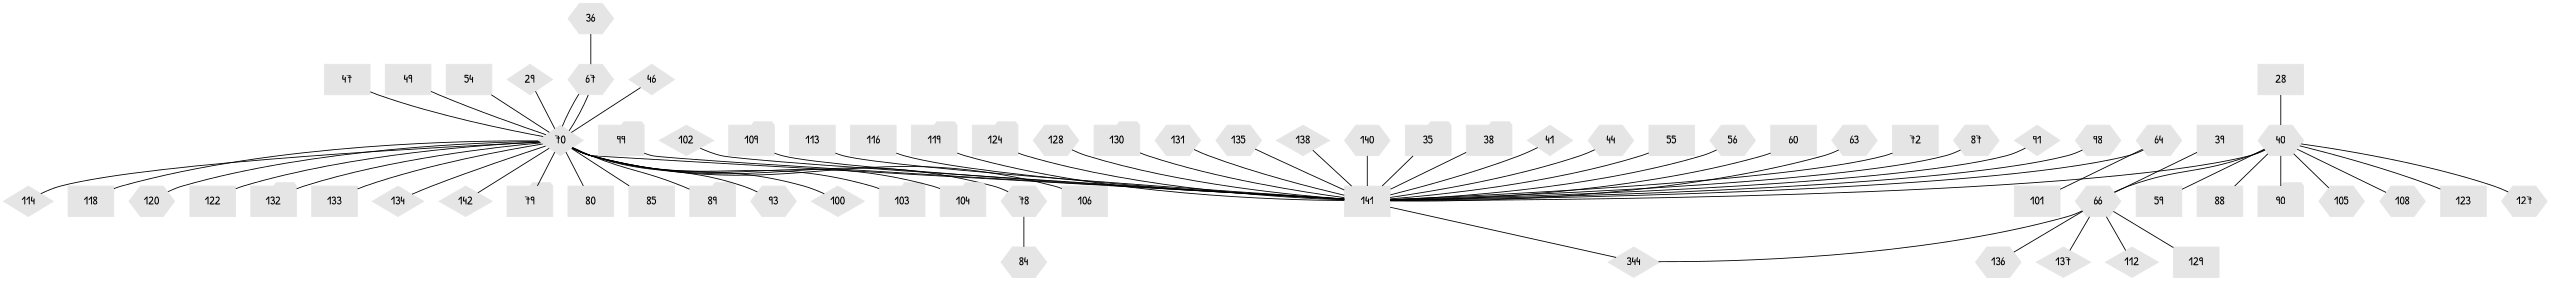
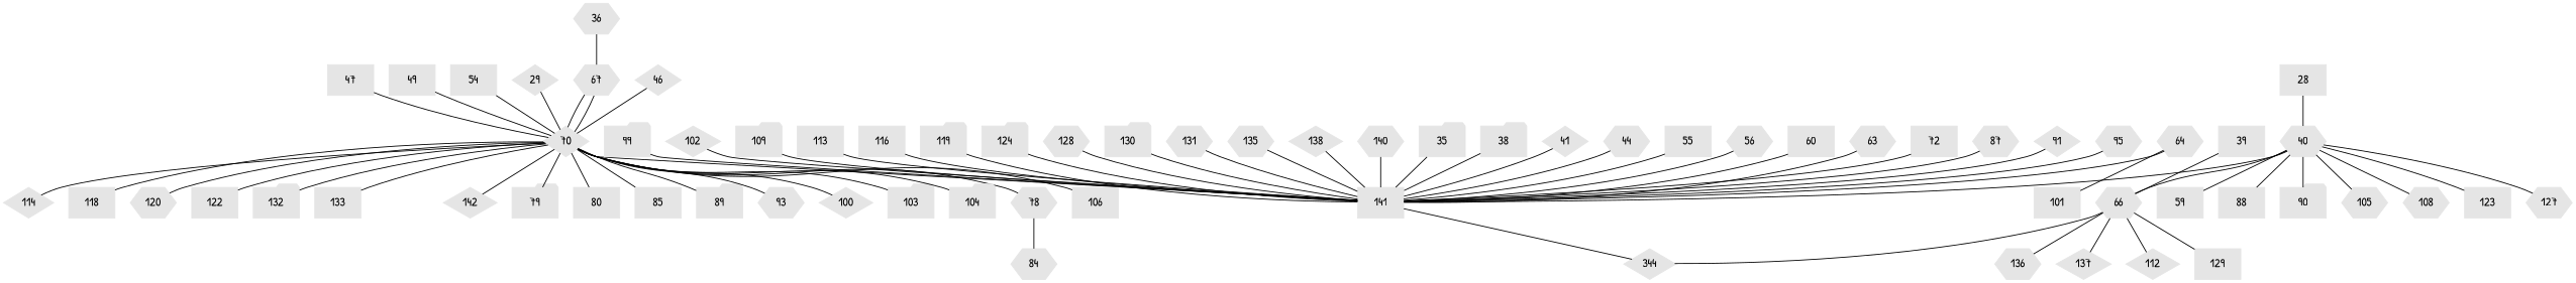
  graph {
    fontname="Patrick Hand"
    node [color=gray90 fontname="Patrick Hand" shape=hexagon style=filled]
    edge [fontname="Patrick Hand"]
    40 [super="+24+4"]
    141 [shape=box super="+73+126+117+30"]
    66 [super="+5"]
    59 [shape=box]
    88 [shape=box super="+26"]
    90 [shape=folder]
    105
    108 [super="+86"]
    123 [shape=box]
    127 [super="+14+62"]
    28 [shape=box]
    70 [shape=diamond super="+18"]
    78
    79 [shape=folder super="+32"]
    80 [shape=box super="+12"]
    85 [shape=box]
    89 [shape=folder]
    93 [super="+33+45+77"]
    100 [shape=diamond]
    103 [shape=folder]
    104 [shape=folder super="+22+74+96"]
    106 [shape=box super="+31"]
    114 [shape=diamond]
    118 [shape=box super="+97"]
    120
    122 [shape=box]
    132 [shape=folder]
    133 [shape=box super="+57"]
-   134 [shape=diamond]
    142 [shape=diamond]
    29 [shape=diamond]
    n32 [label=344 shape=diamond super="+139+143"]
    35 [shape=folder]
    67 [super="+34"]
    36
    38 [shape=folder]
    39 [shape=box super="+27"]
    112 [shape=diamond]
    129 [shape=box]
    136
    137 [shape=diamond super="+115"]
    41 [shape=diamond]
    44
    46 [shape=diamond]
    47 [shape=box]
    49 [shape=box]
    54 [shape=box super="+17"]
    55 [shape=box]
    56
    60 [shape=box]
    63
    64
    101 [shape=box super="+61"]
    84
    72 [shape=box]
    87
    91 [shape=diamond]
-   98
+   98 [label=95]
    99 [shape=folder]
    102 [shape=diamond]
    109 [shape=folder]
    113 [shape=box]
    116 [shape=box super="+107"]
    119 [shape=folder]
    124 [shape=folder]
    128 [super="+111"]
    130 [shape=folder]
    131 [super="+76+94"]
    135
    138 [shape=diamond]
    140
    40 -- 141 [weight=2]
    40 -- 66 [weight=2]
    40 -- 59
    40 -- 88
    40 -- 90
    40 -- 105
    40 -- 108
    40 -- 123
    40 -- 127 [weight=2]
    141 -- n32
    66 -- n32
    66 -- 112
    66 -- 129
    66 -- 136
    66 -- 137
    28 -- 40
    70 -- 141 [weight=4]
    70 -- 78
    70 -- 79
    70 -- 80
    70 -- 85
    70 -- 89
    70 -- 93
    70 -- 100
    70 -- 103
    70 -- 104
    70 -- 106
    70 -- 114
    70 -- 118
    70 -- 120
    70 -- 122
    70 -- 132
    70 -- 133
-   70 -- 134
    70 -- 142
    78 -- 84
    29 -- 70
    35 -- 141
    67 -- 70 [weight=2]
    67 -- 70
    36 -- 67
    38 -- 141
    39 -- 66
    41 -- 141
    44 -- 141
    46 -- 70
    47 -- 70
    49 -- 70
    54 -- 70
    55 -- 141
    56 -- 141
    60 -- 141
    63 -- 141
    64 -- 141
    64 -- 101
    72 -- 141
    87 -- 141
    91 -- 141
    98 -- 141
    99 -- 141
    102 -- 141
    109 -- 141
    113 -- 141
    116 -- 141
    119 -- 141
    124 -- 141
    128 -- 141
    130 -- 141
    131 -- 141
    135 -- 141
    138 -- 141
    140 -- 141
  }
